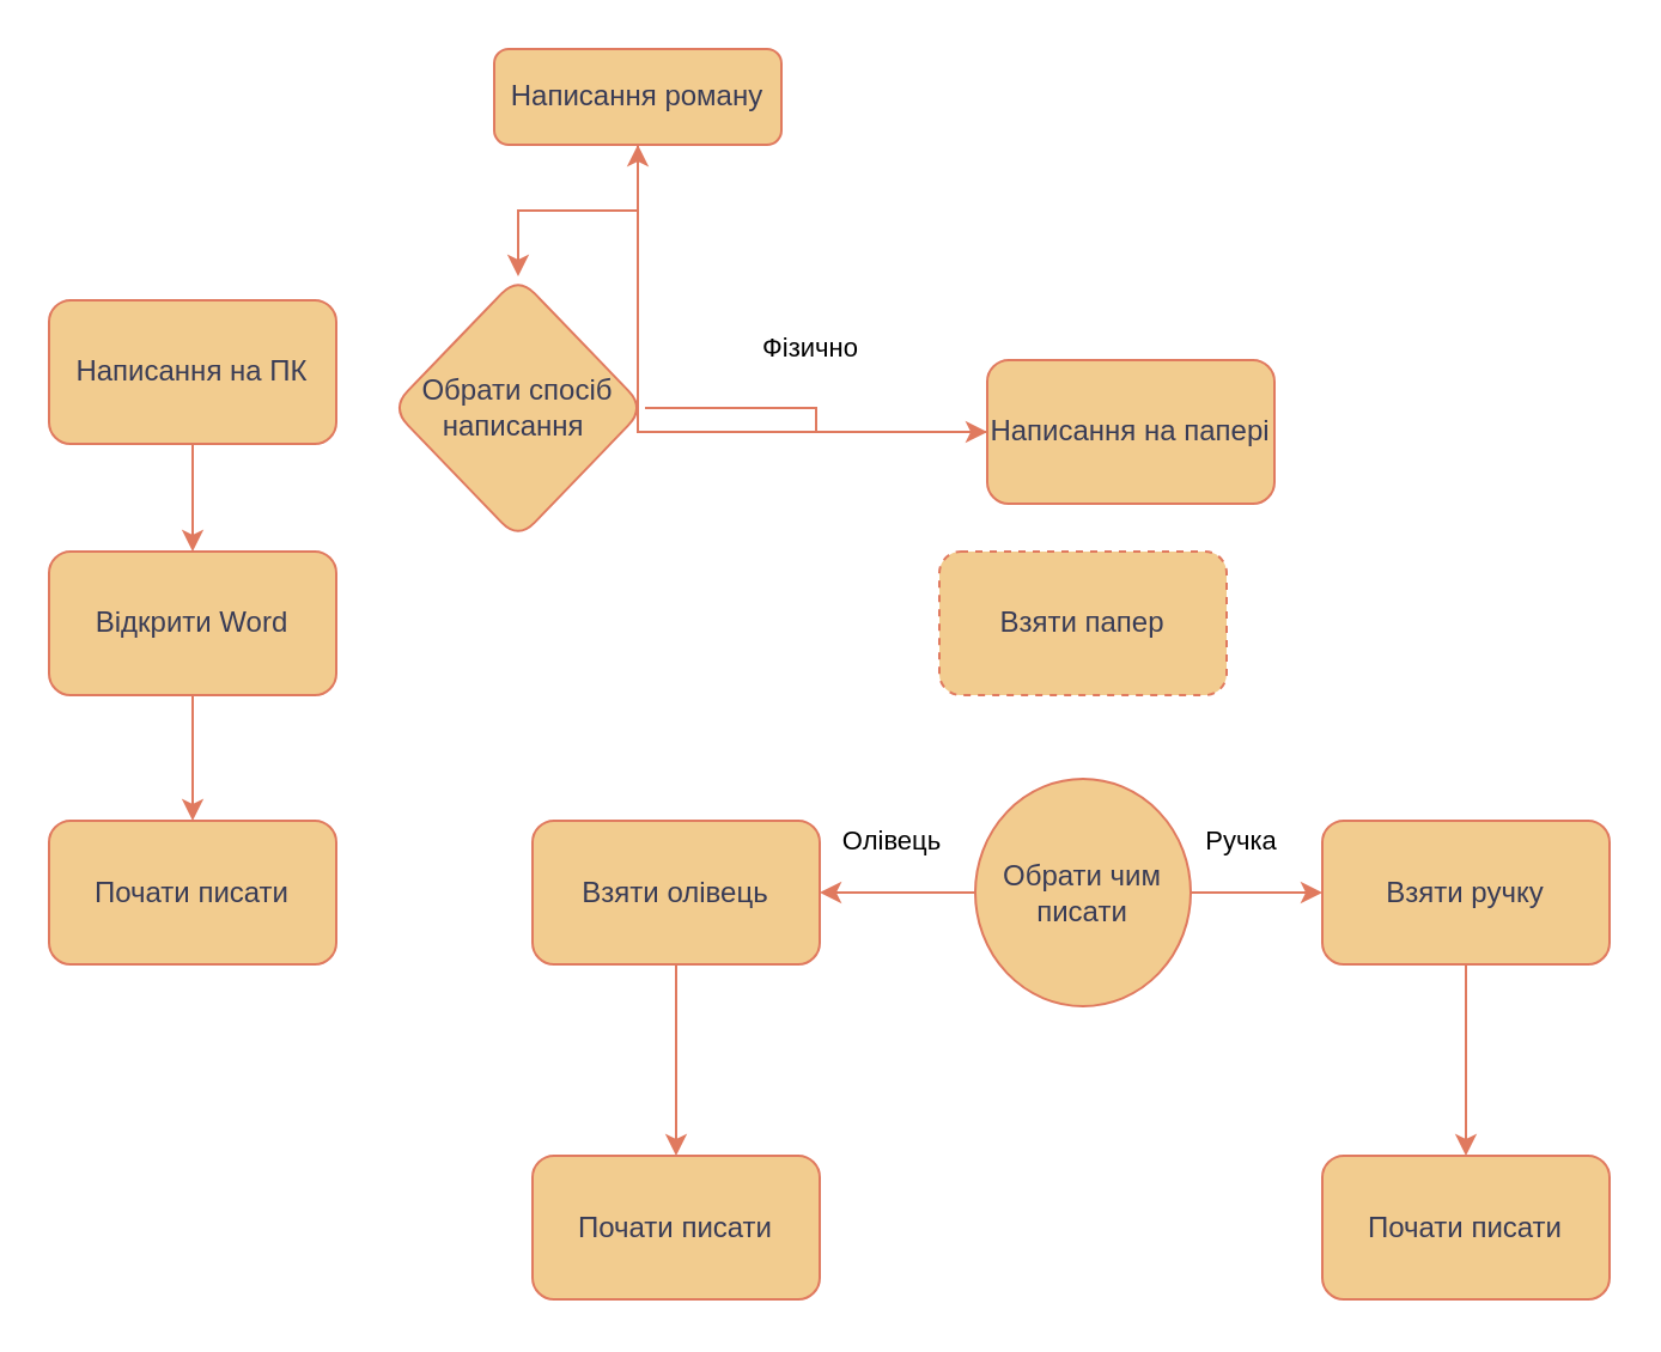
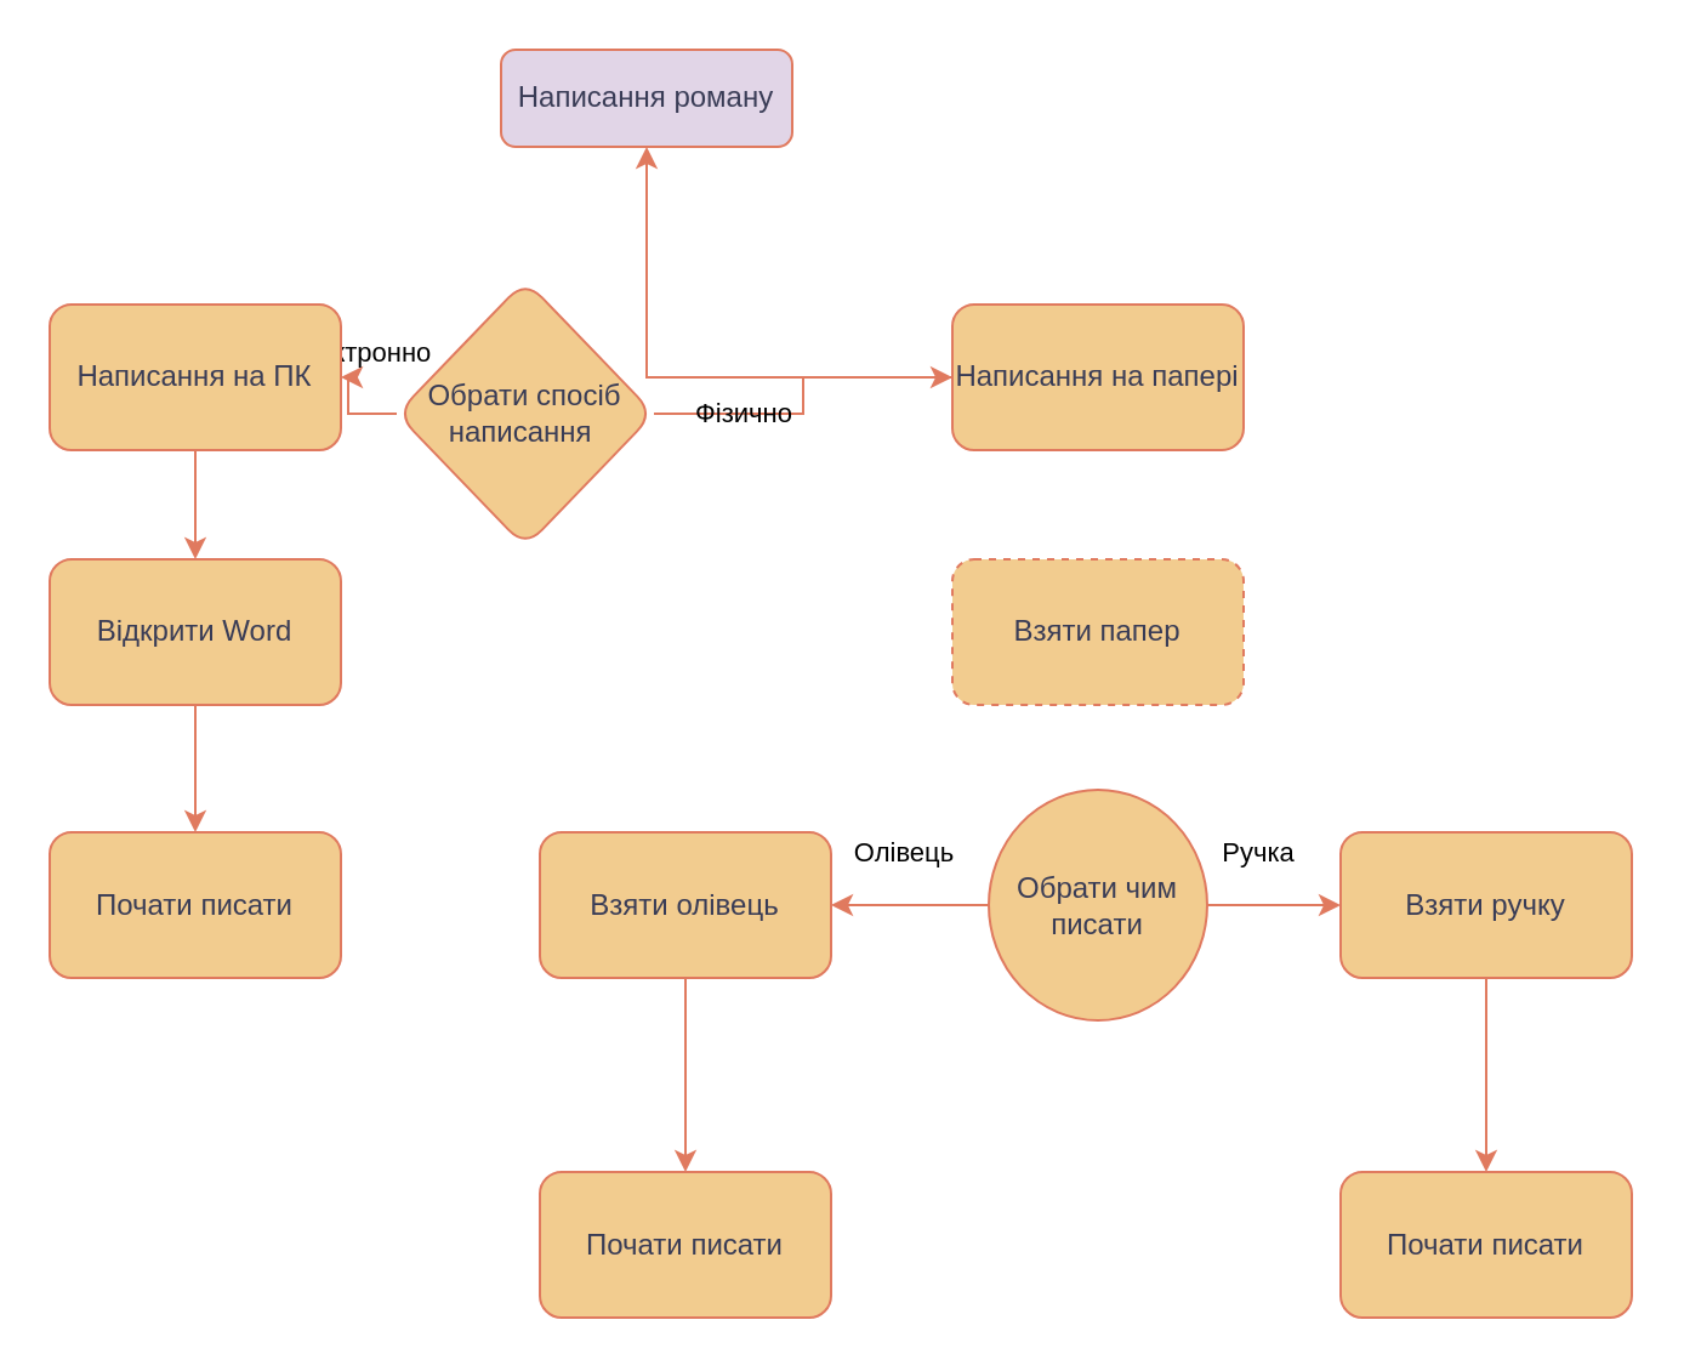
  <mxCell id="0" />
  <mxCell id="1" parent="0" />
- <mxCell id="2" value="" style="edgeStyle=orthogonalEdgeStyle;rounded=0;orthogonalLoop=1;jettySize=auto;html=1;labelBackgroundColor=none;strokeColor=#E07A5F;fontColor=default;" edge="1" parent="1" source="3" target="6"><mxGeometry relative="1" as="geometry" /></mxCell>
- <mxCell id="3" value="Написання роману" style="rounded=1;whiteSpace=wrap;html=1;fontSize=12;glass=0;strokeWidth=1;shadow=0;labelBackgroundColor=none;fillColor=#F2CC8F;strokeColor=#E07A5F;fontColor=#393C56;" parent="1" vertex="1"><mxGeometry x="206" y="20" width="120" height="40" as="geometry" /></mxCell>
+ <mxCell id="3" value="Написання роману" style="rounded=1;whiteSpace=wrap;html=1;fontSize=12;glass=0;strokeWidth=1;shadow=0;labelBackgroundColor=none;fillColor=#e1d5e7;strokeColor=#E07A5F;fontColor=#393C56;" parent="1" vertex="1"><mxGeometry x="206" y="20" width="120" height="40" as="geometry" /></mxCell>
  <mxCell id="4" value="Фізично" style="edgeStyle=orthogonalEdgeStyle;rounded=0;orthogonalLoop=1;jettySize=auto;html=1;labelBackgroundColor=none;strokeColor=#E07A5F;fontColor=default;" edge="1" parent="1" source="6" target="8"><mxGeometry x="-0.096" y="25" relative="1" as="geometry"><mxPoint as="offset" /></mxGeometry></mxCell>
+ <mxCell id="5" value="Електронно" style="edgeStyle=orthogonalEdgeStyle;rounded=0;orthogonalLoop=1;jettySize=auto;html=1;labelBackgroundColor=none;strokeColor=#E07A5F;fontColor=default;" edge="1" parent="1" source="6" target="10"><mxGeometry x="-0.151" y="-25" relative="1" as="geometry"><mxPoint as="offset" /></mxGeometry></mxCell>
  <mxCell id="6" value="Обрати спосіб написання&amp;nbsp;" style="rhombus;whiteSpace=wrap;html=1;rounded=1;glass=0;strokeWidth=1;shadow=0;labelBackgroundColor=none;fillColor=#F2CC8F;strokeColor=#E07A5F;fontColor=#393C56;" vertex="1" parent="1"><mxGeometry x="163" y="115" width="106" height="110" as="geometry" /></mxCell>
  <mxCell id="7" value="" style="edgeStyle=orthogonalEdgeStyle;rounded=0;orthogonalLoop=1;jettySize=auto;html=1;labelBackgroundColor=none;strokeColor=#E07A5F;fontColor=default;" edge="1" parent="1" source="8" target="3"><mxGeometry relative="1" as="geometry" /></mxCell>
- <mxCell id="8" value="Написання на папері" style="whiteSpace=wrap;html=1;rounded=1;glass=0;strokeWidth=1;shadow=0;labelBackgroundColor=none;fillColor=#F2CC8F;strokeColor=#E07A5F;fontColor=#393C56;" vertex="1" parent="1"><mxGeometry x="412" y="150" width="120" height="60" as="geometry" /></mxCell>
+ <mxCell id="8" value="Написання на папері" style="whiteSpace=wrap;html=1;rounded=1;glass=0;strokeWidth=1;shadow=0;labelBackgroundColor=none;fillColor=#F2CC8F;strokeColor=#E07A5F;fontColor=#393C56;" vertex="1" parent="1"><mxGeometry x="392" y="125" width="120" height="60" as="geometry" /></mxCell>
  <mxCell id="9" value="" style="edgeStyle=orthogonalEdgeStyle;rounded=0;orthogonalLoop=1;jettySize=auto;html=1;labelBackgroundColor=none;strokeColor=#E07A5F;fontColor=default;" edge="1" parent="1" source="10" target="12"><mxGeometry relative="1" as="geometry" /></mxCell>
  <mxCell id="10" value="Написання на ПК" style="whiteSpace=wrap;html=1;rounded=1;glass=0;strokeWidth=1;shadow=0;labelBackgroundColor=none;fillColor=#F2CC8F;strokeColor=#E07A5F;fontColor=#393C56;" vertex="1" parent="1"><mxGeometry x="20" y="125" width="120" height="60" as="geometry" /></mxCell>
  <mxCell id="11" value="" style="edgeStyle=orthogonalEdgeStyle;rounded=0;orthogonalLoop=1;jettySize=auto;html=1;labelBackgroundColor=none;strokeColor=#E07A5F;fontColor=default;" edge="1" parent="1" source="12" target="14"><mxGeometry relative="1" as="geometry" /></mxCell>
  <mxCell id="12" value="Відкрити Word" style="whiteSpace=wrap;html=1;rounded=1;glass=0;strokeWidth=1;shadow=0;labelBackgroundColor=none;fillColor=#F2CC8F;strokeColor=#E07A5F;fontColor=#393C56;" vertex="1" parent="1"><mxGeometry x="20" y="230" width="120" height="60" as="geometry" /></mxCell>
  <mxCell id="13" value="Взяти папер" style="whiteSpace=wrap;html=1;rounded=1;glass=0;strokeWidth=1;shadow=0;labelBackgroundColor=none;fillColor=#F2CC8F;strokeColor=#E07A5F;fontColor=#393C56;dashed=1;" vertex="1" parent="1"><mxGeometry x="392" y="230" width="120" height="60" as="geometry" /></mxCell>
  <mxCell id="14" value="Почати писати" style="whiteSpace=wrap;html=1;rounded=1;glass=0;strokeWidth=1;shadow=0;labelBackgroundColor=none;fillColor=#F2CC8F;strokeColor=#E07A5F;fontColor=#393C56;" vertex="1" parent="1"><mxGeometry x="20" y="342.5" width="120" height="60" as="geometry" /></mxCell>
  <mxCell id="15" value="Олівець" style="edgeStyle=orthogonalEdgeStyle;rounded=0;orthogonalLoop=1;jettySize=auto;html=1;labelBackgroundColor=none;strokeColor=#E07A5F;fontColor=default;" edge="1" parent="1" source="17" target="19"><mxGeometry x="0.077" y="-22" relative="1" as="geometry"><mxPoint as="offset" /></mxGeometry></mxCell>
  <mxCell id="16" value="Ручка" style="edgeStyle=orthogonalEdgeStyle;rounded=0;orthogonalLoop=1;jettySize=auto;html=1;labelBackgroundColor=none;strokeColor=#E07A5F;fontColor=default;" edge="1" parent="1" source="17" target="21"><mxGeometry x="-0.231" y="23" relative="1" as="geometry"><mxPoint y="1" as="offset" /></mxGeometry></mxCell>
  <mxCell id="17" value="Обрати чим писати" style="ellipse;whiteSpace=wrap;html=1;glass=0;strokeWidth=1;shadow=0;labelBackgroundColor=none;fillColor=#F2CC8F;strokeColor=#E07A5F;fontColor=#393C56;" vertex="1" parent="1"><mxGeometry x="407" y="325" width="90" height="95" as="geometry" /></mxCell>
  <mxCell id="18" value="" style="edgeStyle=orthogonalEdgeStyle;rounded=0;orthogonalLoop=1;jettySize=auto;html=1;labelBackgroundColor=none;strokeColor=#E07A5F;fontColor=default;" edge="1" parent="1" source="19" target="22"><mxGeometry relative="1" as="geometry" /></mxCell>
  <mxCell id="19" value="Взяти олівець" style="whiteSpace=wrap;html=1;rounded=1;glass=0;strokeWidth=1;shadow=0;labelBackgroundColor=none;fillColor=#F2CC8F;strokeColor=#E07A5F;fontColor=#393C56;" vertex="1" parent="1"><mxGeometry x="222" y="342.5" width="120" height="60" as="geometry" /></mxCell>
  <mxCell id="20" value="" style="edgeStyle=orthogonalEdgeStyle;rounded=0;orthogonalLoop=1;jettySize=auto;html=1;labelBackgroundColor=none;strokeColor=#E07A5F;fontColor=default;" edge="1" parent="1" source="21" target="23"><mxGeometry relative="1" as="geometry" /></mxCell>
  <mxCell id="21" value="Взяти ручку" style="whiteSpace=wrap;html=1;rounded=1;glass=0;strokeWidth=1;shadow=0;labelBackgroundColor=none;fillColor=#F2CC8F;strokeColor=#E07A5F;fontColor=#393C56;" vertex="1" parent="1"><mxGeometry x="552" y="342.5" width="120" height="60" as="geometry" /></mxCell>
  <mxCell id="22" value="Почати писати" style="whiteSpace=wrap;html=1;rounded=1;glass=0;strokeWidth=1;shadow=0;labelBackgroundColor=none;fillColor=#F2CC8F;strokeColor=#E07A5F;fontColor=#393C56;" vertex="1" parent="1"><mxGeometry x="222" y="482.5" width="120" height="60" as="geometry" /></mxCell>
  <mxCell id="23" value="Почати писати" style="whiteSpace=wrap;html=1;rounded=1;glass=0;strokeWidth=1;shadow=0;labelBackgroundColor=none;fillColor=#F2CC8F;strokeColor=#E07A5F;fontColor=#393C56;" vertex="1" parent="1"><mxGeometry x="552" y="482.5" width="120" height="60" as="geometry" /></mxCell>
